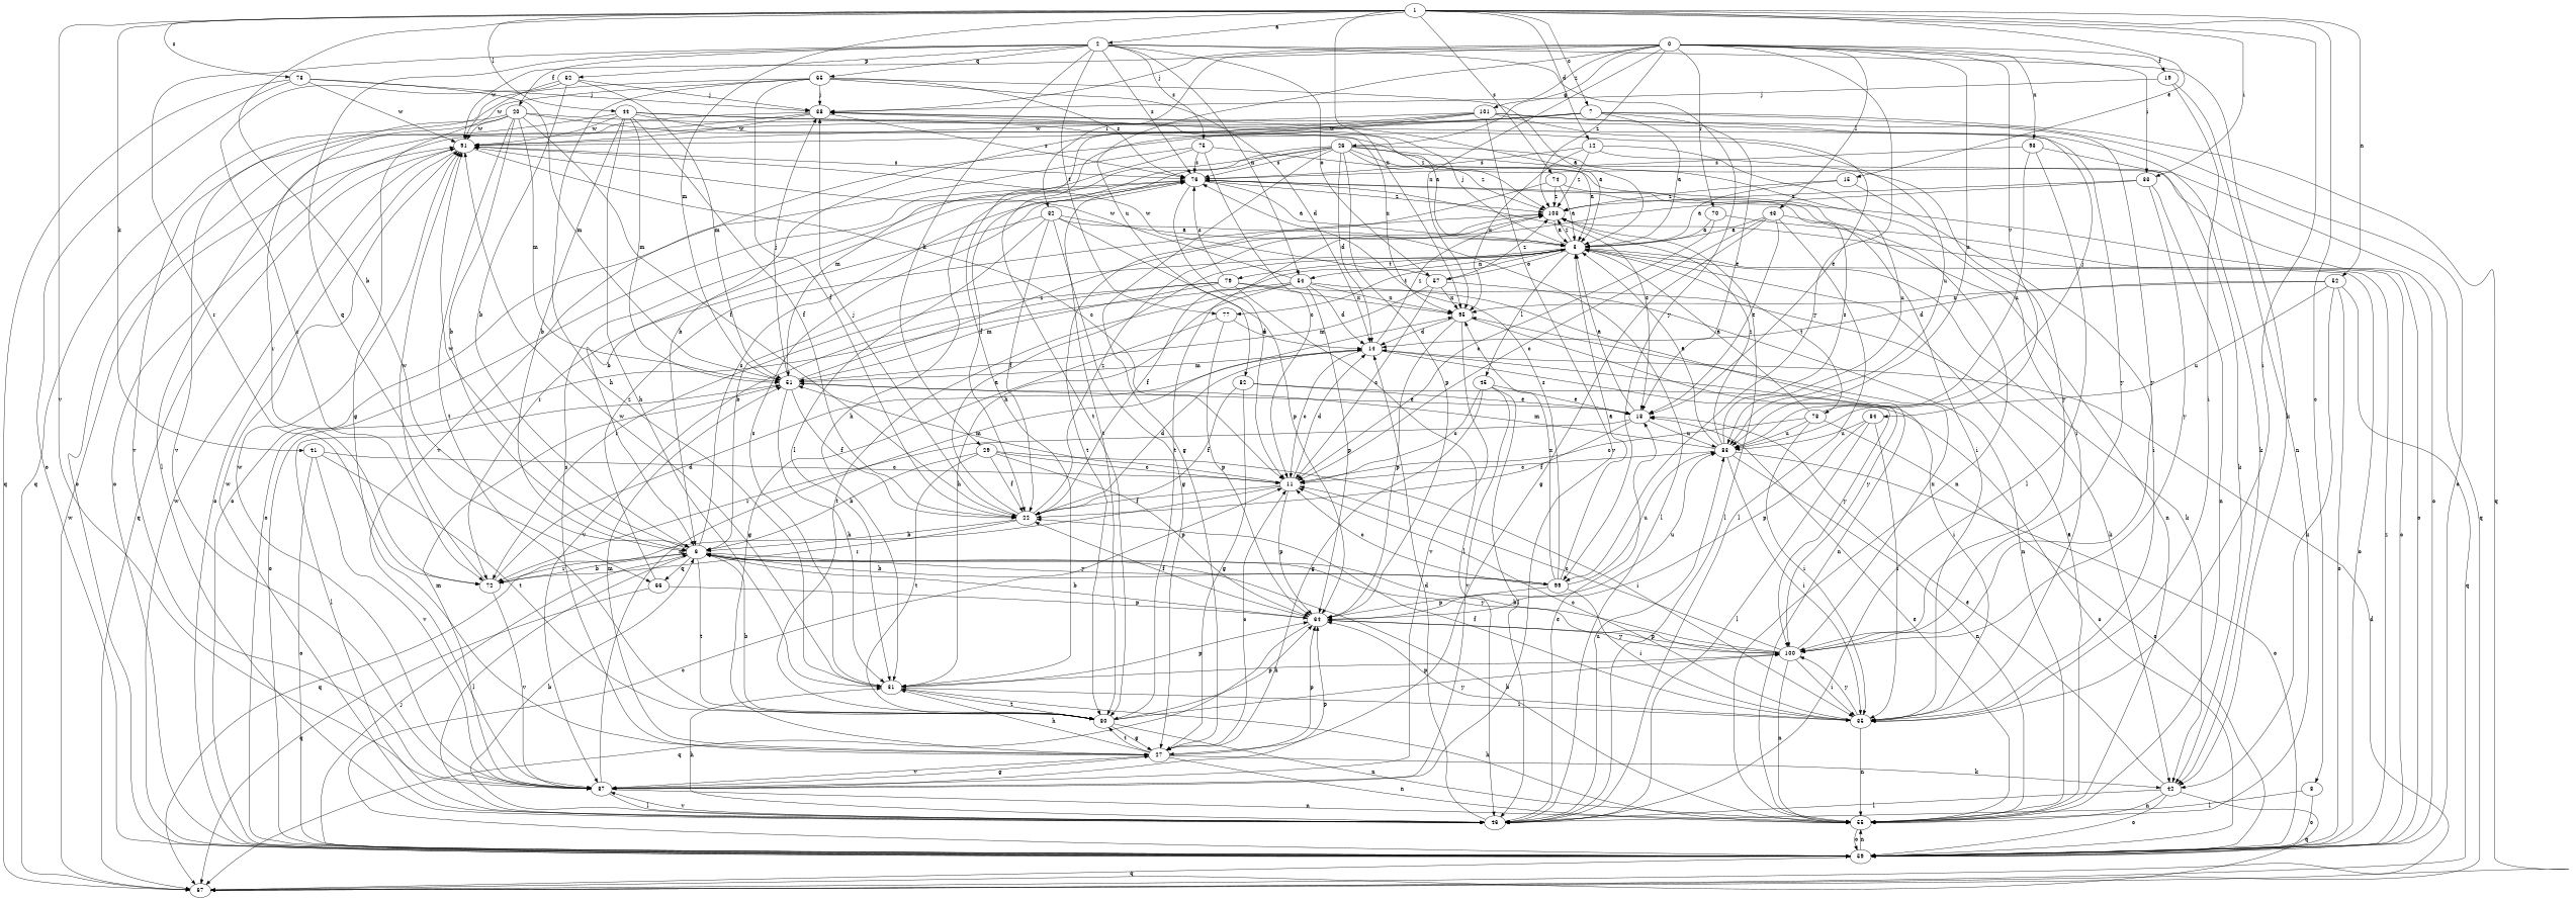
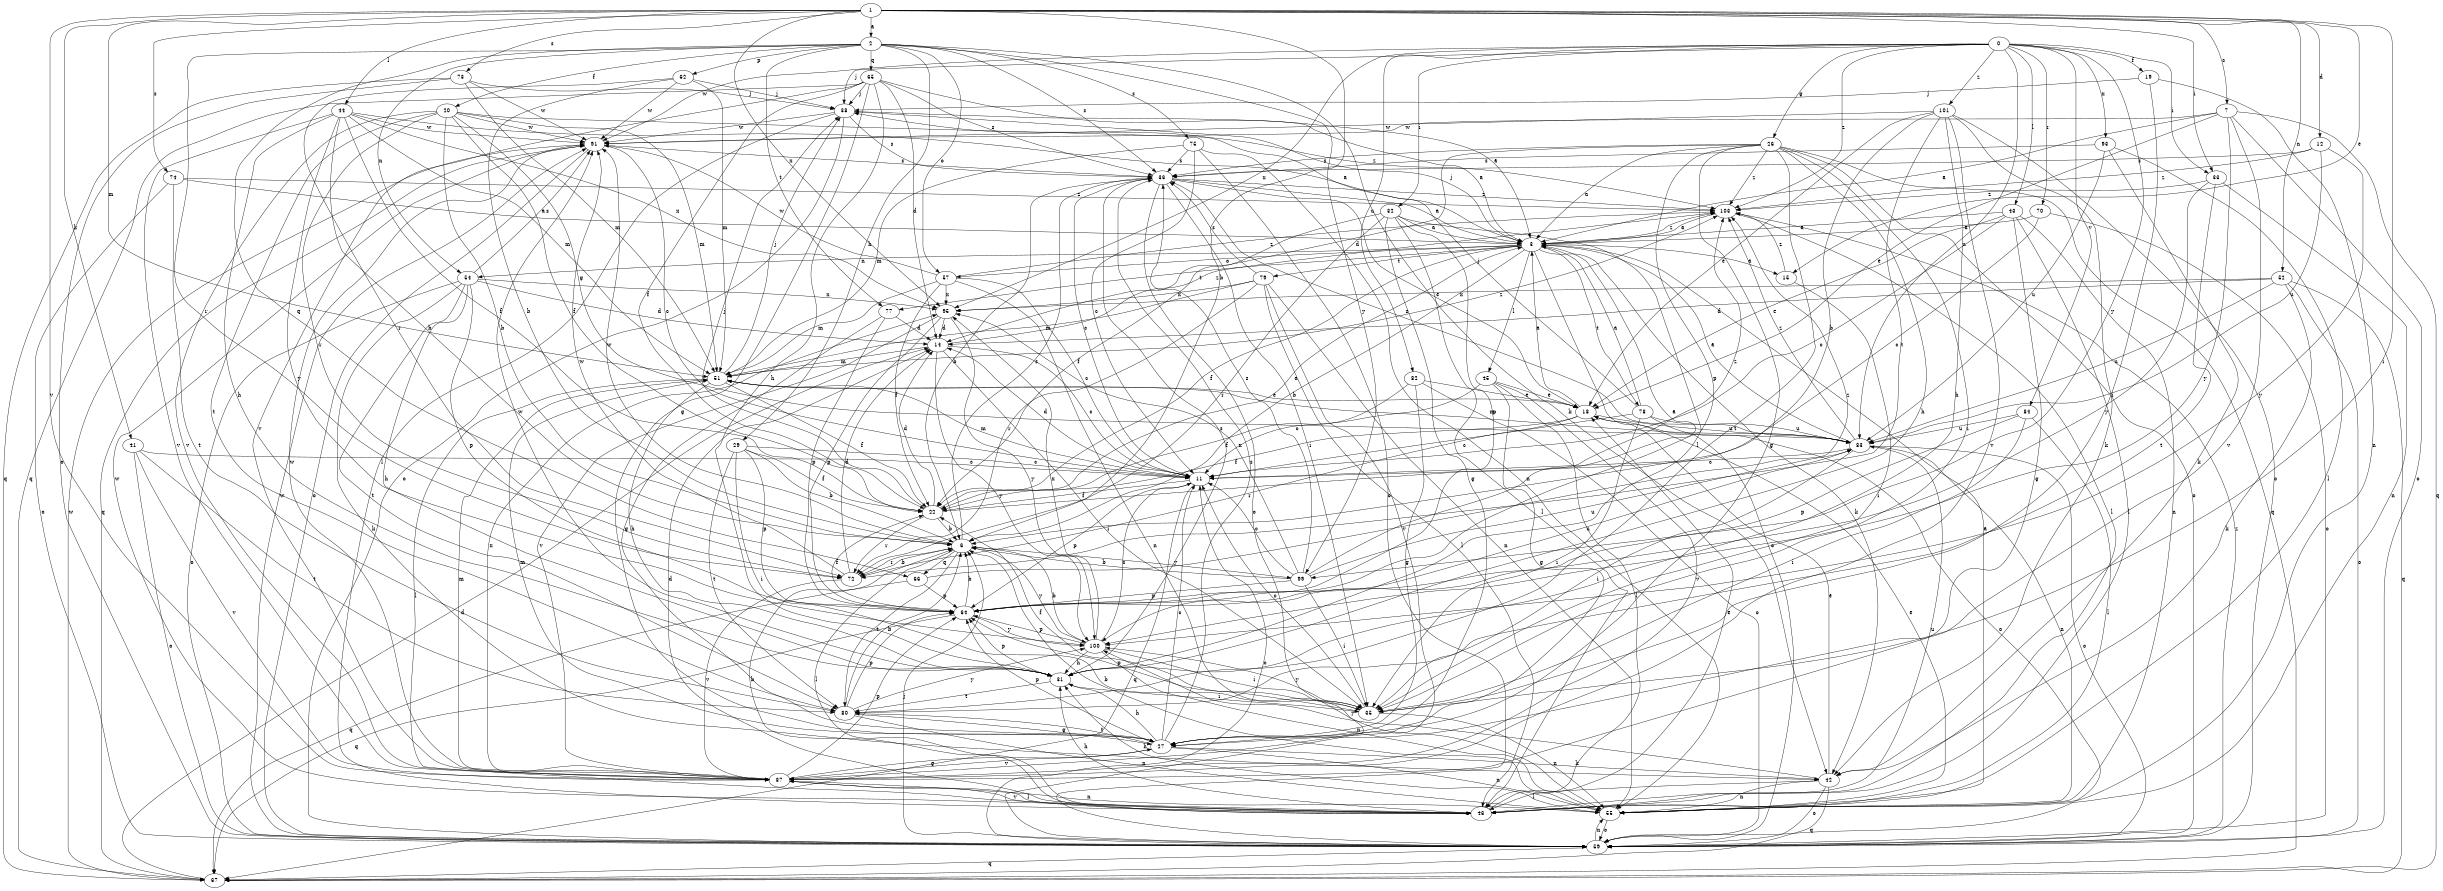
  strict digraph {
    0
    19
    26
    32
    33
    38
    43
    70
    82
    83
    84
    91
    93
    95
    99
    101
    103
    35
    55
-   76
+   76 [label=36]
    3
    59
    80
    67
    14
    64
    27
    31
    72
    22
    46
    100
    18
    11
    51
    42
    87
    6
    1
    2
    7
-   8
    12
    15
    41
    44
    52
    73
    74
    20
    29
    54
    57
    62
    65
    66
    75
    77
    45
    78
    79
    0 -> 19 [label=f]
    0 -> 26 [label=g]
    0 -> 32 [label=i]
    0 -> 33 [label=i]
    0 -> 38 [label=j]
    0 -> 43 [label=l]
    0 -> 70 [label=r]
    0 -> 82 [label=u]
    0 -> 83 [label=u]
    0 -> 84 [label=v]
    0 -> 91 [label=w]
    0 -> 93 [label=x]
    0 -> 95 [label=x]
    0 -> 99 [label=y]
    0 -> 101 [label=z]
    0 -> 103 [label=z]
    19 -> 38 [label=j]
    19 -> 35 [label=i]
    19 -> 55 [label=n]
    26 -> 103 [label=z]
    26 -> 35 [label=i]
    26 -> 76 [label=s]
    26 -> 3 [label=a]
    26 -> 59 [label=o]
    26 -> 80 [label=t]
    26 -> 67 [label=q]
    26 -> 14 [label=d]
    26 -> 64 [label=p]
    26 -> 27 [label=g]
    26 -> 31 [label=h]
    32 -> 3 [label=a]
    32 -> 64 [label=p]
    32 -> 27 [label=g]
    32 -> 31 [label=l]
    32 -> 72 [label=r]
    32 -> 22 [label=f]
    32 -> 46 [label=l]
    33 -> 103 [label=z]
    33 -> 55 [label=n]
    33 -> 80 [label=t]
    33 -> 100 [label=y]
    38 -> 91 [label=w]
    38 -> 76 [label=s]
    38 -> 3 [label=a]
    38 -> 59 [label=o]
    38 -> 46 [label=l]
    43 -> 55 [label=n]
    43 -> 3 [label=a]
    43 -> 27 [label=g]
    43 -> 46 [label=l]
    43 -> 18 [label=e]
    43 -> 11 [label=c]
    70 -> 3 [label=a]
    70 -> 59 [label=o]
    70 -> 11 [label=c]
    82 -> 59 [label=o]
    82 -> 27 [label=g]
    82 -> 22 [label=f]
    82 -> 18 [label=e]
    83 -> 103 [label=z]
    83 -> 35 [label=i]
    83 -> 55 [label=n]
    83 -> 76 [label=s]
    83 -> 3 [label=a]
    83 -> 59 [label=o]
    83 -> 11 [label=c]
    83 -> 51 [label=m]
    84 -> 83 [label=u]
    84 -> 35 [label=i]
    84 -> 64 [label=p]
    84 -> 46 [label=l]
    91 -> 76 [label=s]
    91 -> 59 [label=o]
    91 -> 67 [label=q]
    91 -> 11 [label=c]
    93 -> 83 [label=u]
    93 -> 76 [label=s]
    93 -> 46 [label=l]
    93 -> 42 [label=k]
    95 -> 14 [label=d]
    95 -> 64 [label=p]
    95 -> 100 [label=y]
    95 -> 87 [label=v]
    99 -> 83 [label=u]
    99 -> 95 [label=x]
    99 -> 35 [label=i]
    99 -> 76 [label=s]
    99 -> 3 [label=a]
    99 -> 64 [label=p]
    99 -> 11 [label=c]
    99 -> 6 [label=b]
    101 -> 91 [label=w]
    101 -> 59 [label=o]
-   101 -> 80 [label=t]
+   101 -> 72 [label=t]
    101 -> 31 [label=h]
    101 -> 18 [label=e]
    101 -> 42 [label=k]
    101 -> 87 [label=v]
    101 -> 6 [label=b]
    103 -> 3 [label=a]
    103 -> 46 [label=l]
    35 -> 55 [label=n]
    35 -> 64 [label=p]
    35 -> 22 [label=f]
    35 -> 100 [label=y]
    35 -> 11 [label=c]
    55 -> 3 [label=a]
    55 -> 59 [label=o]
    55 -> 31 [label=h]
    55 -> 18 [label=e]
    55 -> 6 [label=b]
    76 -> 103 [label=z]
    76 -> 35 [label=i]
    76 -> 3 [label=a]
    76 -> 59 [label=o]
    76 -> 18 [label=e]
    76 -> 11 [label=c]
    76 -> 6 [label=b]
    3 -> 38 [label=j]
    3 -> 103 [label=z]
    3 -> 59 [label=o]
    3 -> 22 [label=f]
    3 -> 42 [label=k]
    3 -> 6 [label=b]
    3 -> 54 [label=n]
    3 -> 57 [label=o]
    3 -> 77 [label=t]
    3 -> 45 [label=l]
    3 -> 78 [label=t]
    3 -> 79 [label=t]
    59 -> 91 [label=w]
    59 -> 103 [label=z]
    59 -> 55 [label=n]
    59 -> 67 [label=q]
    59 -> 11 [label=c]
    59 -> 6 [label=j]
    80 -> 55 [label=n]
    80 -> 64 [label=p]
    80 -> 27 [label=g]
    80 -> 100 [label=y]
    80 -> 6 [label=b]
    67 -> 91 [label=w]
    67 -> 14 [label=d]
    14 -> 103 [label=z]
    14 -> 35 [label=i]
    14 -> 100 [label=y]
    14 -> 11 [label=c]
    14 -> 51 [label=m]
    64 -> 83 [label=u]
    64 -> 67 [label=q]
    64 -> 22 [label=f]
    64 -> 100 [label=y]
    64 -> 6 [label=b]
    27 -> 55 [label=n]
    27 -> 76 [label=s]
    27 -> 80 [label=t]
    27 -> 64 [label=p]
    27 -> 31 [label=h]
    27 -> 11 [label=c]
    27 -> 51 [label=m]
    27 -> 42 [label=k]
    27 -> 87 [label=v]
    31 -> 91 [label=w]
    31 -> 35 [label=i]
    31 -> 76 [label=s]
    31 -> 80 [label=t]
    31 -> 64 [label=p]
    72 -> 91 [label=w]
    72 -> 14 [label=d]
    72 -> 87 [label=v]
    72 -> 6 [label=b]
    22 -> 38 [label=j]
    22 -> 103 [label=z]
    22 -> 3 [label=a]
    22 -> 14 [label=d]
    22 -> 72 [label=r]
    22 -> 6 [label=b]
    46 -> 83 [label=u]
    46 -> 91 [label=w]
    46 -> 14 [label=d]
    46 -> 31 [label=h]
    46 -> 18 [label=e]
    46 -> 87 [label=v]
    46 -> 6 [label=b]
    100 -> 95 [label=x]
    100 -> 35 [label=i]
    100 -> 55 [label=n]
    100 -> 64 [label=p]
    100 -> 31 [label=h]
    100 -> 11 [label=c]
    100 -> 6 [label=b]
    18 -> 83 [label=u]
    18 -> 3 [label=a]
    18 -> 72 [label=r]
    18 -> 22 [label=f]
    11 -> 67 [label=q]
    11 -> 14 [label=d]
    11 -> 64 [label=p]
    11 -> 22 [label=f]
    11 -> 51 [label=m]
    51 -> 38 [label=j]
    51 -> 103 [label=z]
    51 -> 31 [label=h]
    51 -> 22 [label=f]
    51 -> 46 [label=l]
    51 -> 18 [label=e]
    42 -> 55 [label=n]
    42 -> 59 [label=o]
    42 -> 67 [label=q]
    42 -> 46 [label=l]
+   42 -> 100 [label=y]
    42 -> 18 [label=e]
    87 -> 91 [label=w]
    87 -> 95 [label=x]
    87 -> 55 [label=n]
    87 -> 64 [label=p]
    87 -> 27 [label=g]
    87 -> 46 [label=l]
    87 -> 51 [label=m]
    6 -> 91 [label=w]
    6 -> 99 [label=y]
    6 -> 76 [label=s]
    6 -> 80 [label=t]
    6 -> 72 [label=r]
    6 -> 46 [label=l]
    6 -> 100 [label=y]
    6 -> 66 [label=q]
    1 -> 33 [label=i]
    1 -> 95 [label=x]
    1 -> 35 [label=i]
    1 -> 51 [label=m]
    1 -> 87 [label=v]
    1 -> 6 [label=b]
    1 -> 2 [label=a]
    1 -> 7 [label=c]
-   1 -> 8 [label=c]
    1 -> 12 [label=d]
    1 -> 15 [label=e]
    1 -> 41 [label=k]
    1 -> 44 [label=l]
    1 -> 52 [label=n]
    1 -> 73 [label=s]
    1 -> 74 [label=s]
    2 -> 99 [label=y]
    2 -> 76 [label=s]
    2 -> 72 [label=r]
    2 -> 42 [label=k]
    2 -> 20 [label=f]
    2 -> 29 [label=h]
    2 -> 54 [label=n]
    2 -> 57 [label=o]
    2 -> 62 [label=p]
    2 -> 65 [label=q]
    2 -> 66 [label=q]
    2 -> 75 [label=s]
    2 -> 77 [label=t]
    7 -> 91 [label=w]
    7 -> 3 [label=a]
    7 -> 59 [label=o]
    7 -> 67 [label=q]
    7 -> 100 [label=y]
    7 -> 18 [label=e]
    7 -> 87 [label=v]
-   8 -> 59 [label=o]
-   8 -> 46 [label=l]
    12 -> 83 [label=u]
-   12 -> 95 [label=x]
    12 -> 103 [label=z]
    12 -> 76 [label=s]
    12 -> 100 [label=y]
    15 -> 103 [label=z]
    15 -> 35 [label=i]
-   15 -> 3 [label=a]
+   3 -> 15 [label=a]
    41 -> 59 [label=o]
    41 -> 80 [label=t]
    41 -> 11 [label=c]
    41 -> 87 [label=v]
    44 -> 91 [label=w]
    44 -> 95 [label=x]
    44 -> 3 [label=a]
    44 -> 31 [label=h]
    44 -> 22 [label=f]
    44 -> 100 [label=y]
    44 -> 51 [label=m]
    44 -> 87 [label=v]
    44 -> 6 [label=b]
    52 -> 83 [label=u]
    52 -> 95 [label=x]
    52 -> 59 [label=o]
    52 -> 67 [label=q]
    52 -> 14 [label=d]
    52 -> 42 [label=k]
    73 -> 38 [label=j]
    73 -> 91 [label=w]
    73 -> 59 [label=o]
    73 -> 67 [label=q]
    73 -> 51 [label=m]
    74 -> 103 [label=z]
    74 -> 3 [label=a]
    74 -> 59 [label=o]
    74 -> 80 [label=t]
-   20 -> 83 [label=u]
+   20 -> 83 [label=g]
    20 -> 91 [label=w]
    20 -> 103 [label=z]
    20 -> 80 [label=t]
    20 -> 72 [label=r]
    20 -> 22 [label=f]
    20 -> 51 [label=m]
    20 -> 87 [label=v]
    20 -> 6 [label=b]
    29 -> 35 [label=i]
    29 -> 80 [label=t]
    29 -> 64 [label=p]
    29 -> 22 [label=f]
    29 -> 11 [label=c]
    29 -> 6 [label=b]
-   54 -> 91 [label=w]
+   54 -> 91 [label=s]
    54 -> 95 [label=x]
    54 -> 59 [label=o]
    54 -> 80 [label=t]
    54 -> 14 [label=d]
    54 -> 64 [label=p]
    54 -> 31 [label=h]
    54 -> 42 [label=k]
    57 -> 91 [label=w]
    57 -> 95 [label=x]
    57 -> 103 [label=z]
    57 -> 55 [label=n]
-   26 -> 22 [label=f]
+   57 -> 22 [label=f]
    57 -> 11 [label=c]
    57 -> 51 [label=m]
    62 -> 38 [label=j]
    62 -> 91 [label=w]
    62 -> 72 [label=r]
    62 -> 51 [label=m]
    62 -> 6 [label=b]
    65 -> 38 [label=j]
    65 -> 76 [label=s]
    65 -> 3 [label=a]
    65 -> 67 [label=q]
    65 -> 14 [label=d]
    65 -> 27 [label=g]
    65 -> 31 [label=h]
    65 -> 22 [label=f]
+   65 -> 87 [label=v]
    66 -> 103 [label=z]
    66 -> 67 [label=q]
    66 -> 64 [label=p]
    75 -> 55 [label=n]
    75 -> 76 [label=s]
    75 -> 59 [label=o]
    75 -> 11 [label=c]
    75 -> 51 [label=m]
    77 -> 14 [label=d]
    77 -> 64 [label=p]
    77 -> 27 [label=g]
    45 -> 27 [label=g]
    45 -> 46 [label=l]
    45 -> 18 [label=e]
    45 -> 11 [label=c]
    45 -> 87 [label=v]
    78 -> 38 [label=j]
    78 -> 83 [label=u]
    78 -> 35 [label=i]
    78 -> 3 [label=a]
    78 -> 59 [label=o]
    78 -> 11 [label=c]
    79 -> 95 [label=x]
    79 -> 55 [label=n]
    79 -> 76 [label=s]
    79 -> 72 [label=r]
    79 -> 46 [label=l]
    79 -> 51 [label=m]
    79 -> 87 [label=v]
  }
